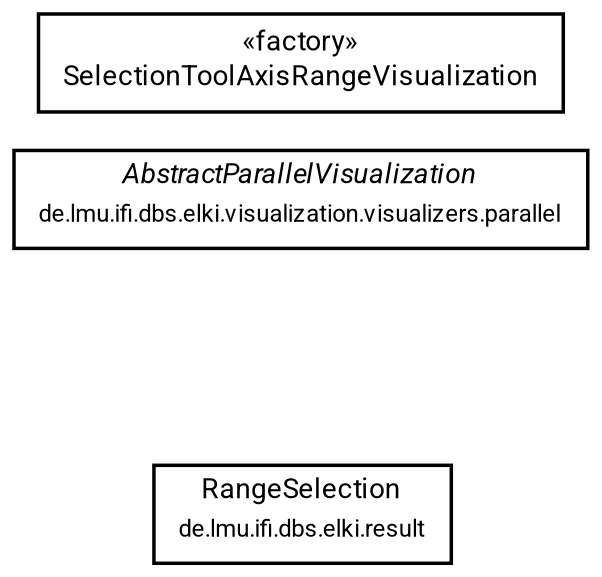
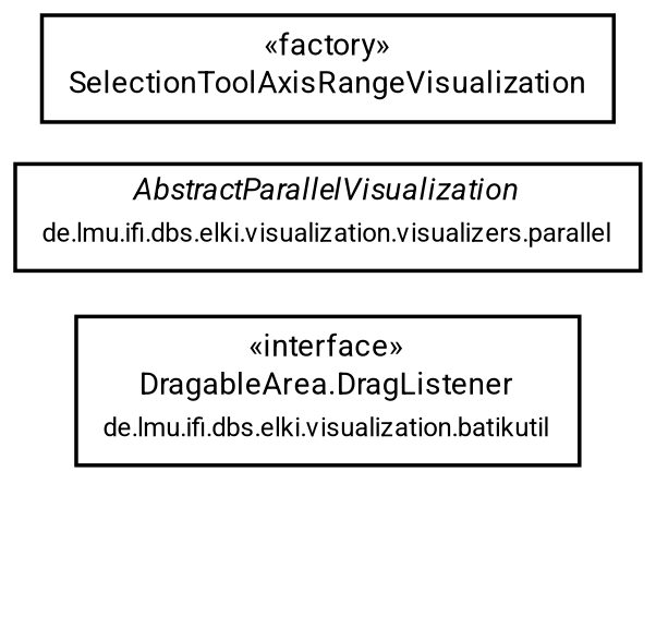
  digraph {
    nodesep=0.15
    rankdir=LR
    ranksep=0.25
    node [fontcolor=black fontname=Roboto fontsize=8 margin=0 shape=plaintext]
-   n1 [height=0 label=<<table title="de.lmu.ifi.dbs.elki.result.RangeSelection" border="0" cellborder="1" cellspacing="0" cellpadding="2" href="../../../../result/RangeSelection.html" target="_parent"> 		<tr><td><table border="0" cellspacing="0" cellpadding="1"> 		<tr><td align="center" balign="center"> <font face="Roboto">RangeSelection</font> </td></tr> 		<tr><td align="center" balign="center"> <font face="Roboto" point-size="7.0">de.lmu.ifi.dbs.elki.result</font> </td></tr> 		</table></td></tr> 		</table>> width=0]
+   n2 [height=0 label=<<table title="de.lmu.ifi.dbs.elki.visualization.batikutil.DragableArea.DragListener" border="0" cellborder="1" cellspacing="0" cellpadding="2" href="../../../batikutil/DragableArea.DragListener.html" target="_parent"> 		<tr><td><table border="0" cellspacing="0" cellpadding="1"> 		<tr><td align="center" balign="center"> &#171;interface&#187; </td></tr> 		<tr><td align="center" balign="center"> <font face="Roboto">DragableArea.DragListener</font> </td></tr> 		<tr><td align="center" balign="center"> <font face="Roboto" point-size="7.0">de.lmu.ifi.dbs.elki.visualization.batikutil</font> </td></tr> 		</table></td></tr> 		</table>> width=0]
    n3 [height=0 label=<<table title="de.lmu.ifi.dbs.elki.visualization.visualizers.parallel.AbstractParallelVisualization" border="0" cellborder="1" cellspacing="0" cellpadding="2" href="../AbstractParallelVisualization.html" target="_parent"> 		<tr><td><table border="0" cellspacing="0" cellpadding="1"> 		<tr><td align="center" balign="center"> <font face="Roboto"><i>AbstractParallelVisualization</i></font> </td></tr> 		<tr><td align="center" balign="center"> <font face="Roboto" point-size="7.0">de.lmu.ifi.dbs.elki.visualization.visualizers.parallel</font> </td></tr> 		</table></td></tr> 		</table>> width=0]
    n4 [height=0 label=<<table title="de.lmu.ifi.dbs.elki.visualization.visualizers.parallel.selection.SelectionToolAxisRangeVisualization" border="0" cellborder="1" cellspacing="0" cellpadding="2" href="SelectionToolAxisRangeVisualization.html" target="_parent"> 		<tr><td><table border="0" cellspacing="0" cellpadding="1"> 		<tr><td align="center" balign="center"> &#171;factory&#187; </td></tr> 		<tr><td align="center" balign="center"> <font face="Roboto">SelectionToolAxisRangeVisualization</font> </td></tr> 		</table></td></tr> 		</table>> width=0]
  }
